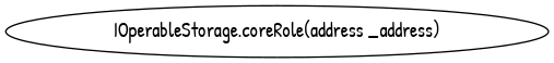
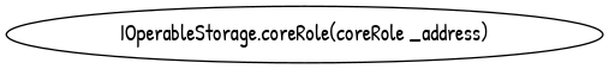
  digraph {
    fontname="Patrick Hand"
-   "IOperableStorage.coreRole(address _address)" [height=0.5 width=5.222 fontname="Patrick Hand"]
+   "IOperableStorage.coreRole(address _address)" [height=0.5 width=5.222 fontname="Patrick Hand" label="IOperableStorage.coreRole(coreRole _address)"]
  }
